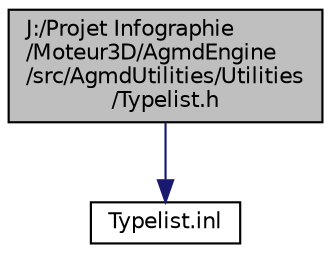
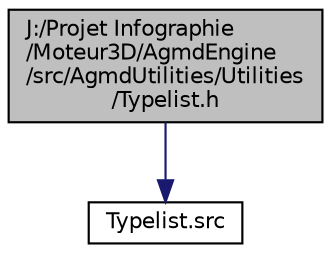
  digraph {
    node [color=black fontname=Helvetica fontsize=10 shape=record style=filled]
    n1 [fillcolor=grey75 fontcolor=black height=0.2 label="J:/Projet Infographie\l/Moteur3D/AgmdEngine\l/src/AgmdUtilities/Utilities\l/Typelist.h" width=0.4]
-   n2 [fillcolor=white height=0.2 label="Typelist.inl" width=0.4]
+   n2 [fillcolor=white height=0.2 label="Typelist.src" width=0.4]
    n1 -> n2 [color=midnightblue fontname=Helvetica fontsize=10 labelfontname=Helvetica labelfontsize=10 style=solid]
  }
